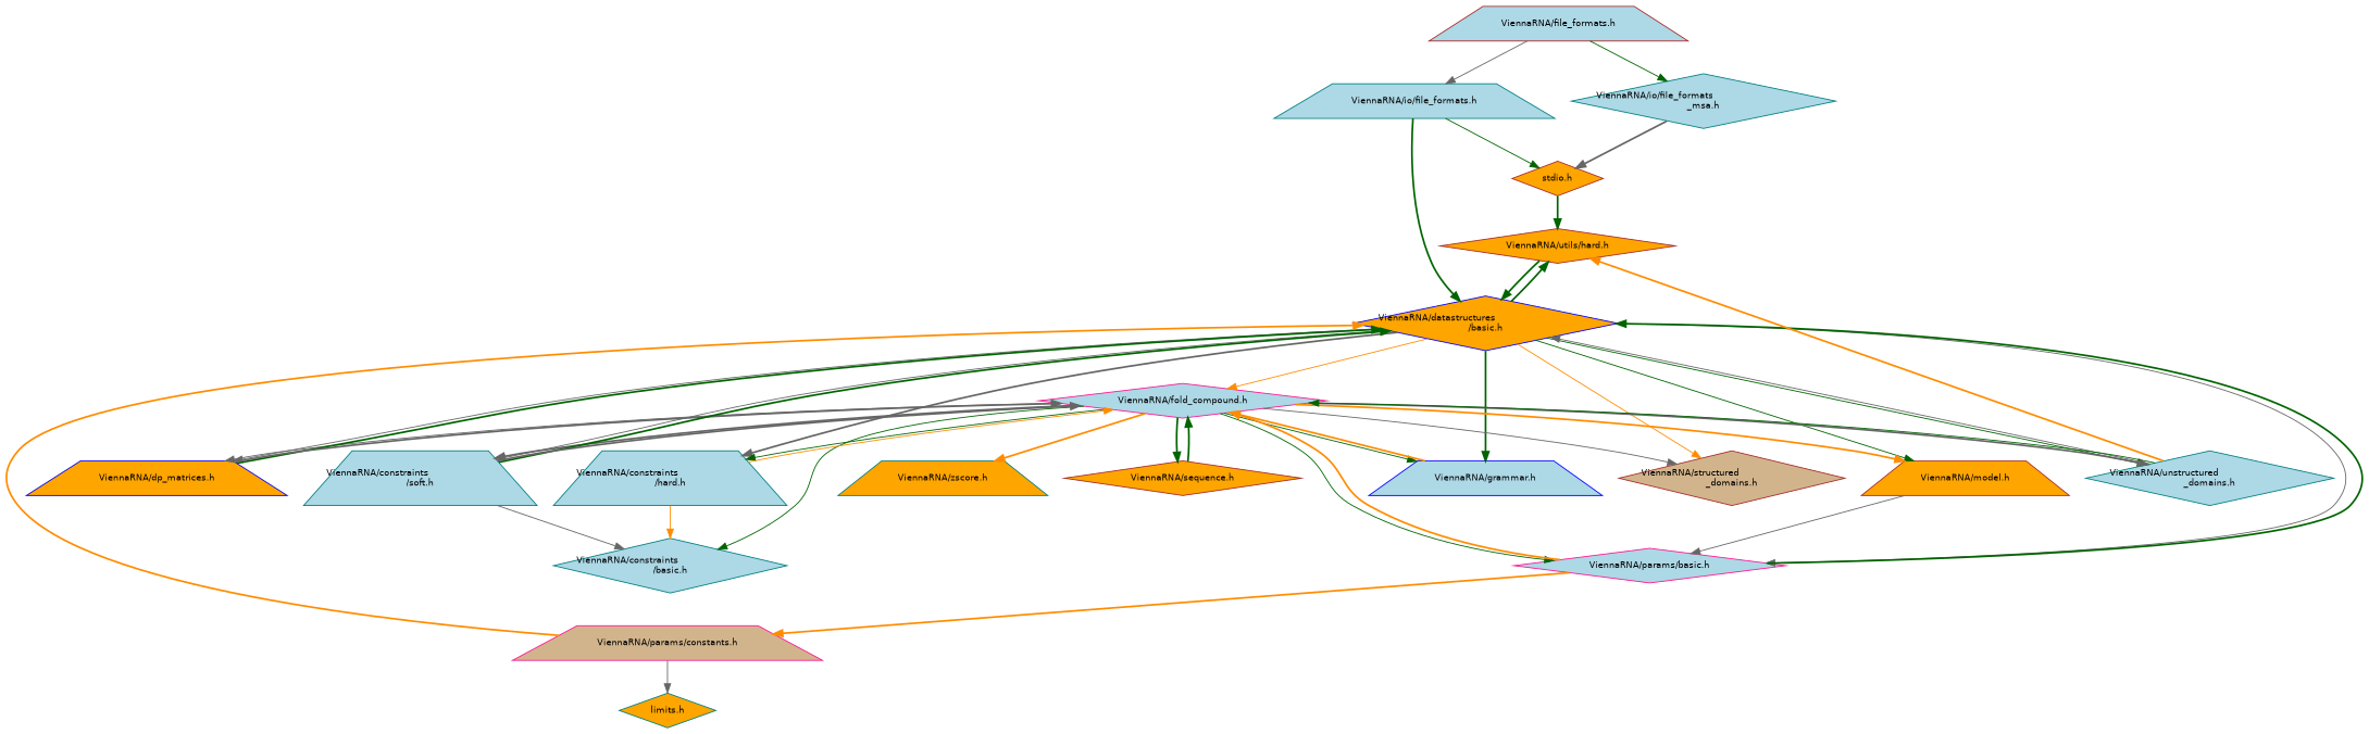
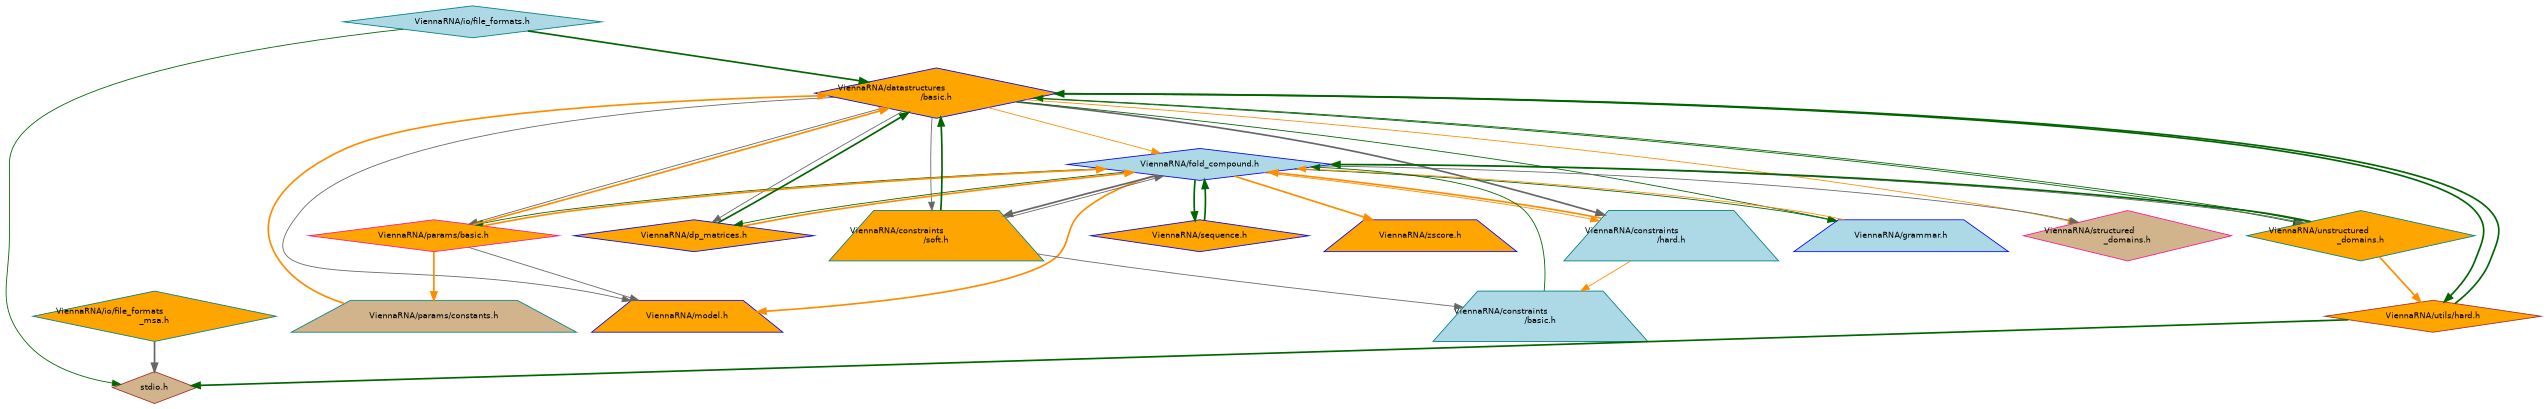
  digraph {
    node [color=teal fillcolor=lightblue fontname=Helvetica fontsize=10 shape=diamond style=filled]
    edge [color=darkgreen fontname=Helvetica fontsize=10 labelfontname=Helvetica labelfontsize=10 style=solid]
-   n1 [color=brown fontcolor=black height=0.2 label="ViennaRNA/file_formats.h" shape=trapezium width=0.4]
-   n2 [height=0.2 label="ViennaRNA/io/file_formats.h" shape=trapezium width=0.4]
-   n3 [height=0.2 label="ViennaRNA/io/file_formats\l_msa.h" width=0.4]
-   n4 [color=brown fillcolor=orange height=0.2 label="stdio.h" width=0.4]
+   n2 [height=0.2 label="ViennaRNA/io/file_formats.h" width=0.4]
+   n3 [fillcolor=orange height=0.2 label="ViennaRNA/io/file_formats\l_msa.h" width=0.4]
+   n4 [color=brown fillcolor=tan height=0.2 label="stdio.h" width=0.4]
    n5 [color=blue fillcolor=orange height=0.2 label="ViennaRNA/datastructures\l/basic.h" width=0.4]
-   n6 [color=deeppink height=0.2 label="ViennaRNA/fold_compound.h" width=0.4]
-   n7 [color=brown fillcolor=orange height=0.2 label="ViennaRNA/model.h" shape=trapezium width=0.4]
-   n8 [color=deeppink height=0.2 label="ViennaRNA/params/basic.h" width=0.4]
-   n9 [color=blue fillcolor=orange height=0.2 label="ViennaRNA/dp_matrices.h" shape=trapezium width=0.4]
+   n6 [color=blue height=0.2 label="ViennaRNA/fold_compound.h" width=0.4]
+   n7 [color=blue fillcolor=orange height=0.2 label="ViennaRNA/model.h" shape=trapezium width=0.4]
+   n8 [color=deeppink fillcolor=orange height=0.2 label="ViennaRNA/params/basic.h" width=0.4]
+   n9 [color=blue fillcolor=orange height=0.2 label="ViennaRNA/dp_matrices.h" width=0.4]
    n10 [height=0.2 label="ViennaRNA/constraints\l/hard.h" shape=trapezium width=0.4]
-   n11 [height=0.2 label="ViennaRNA/constraints\l/soft.h" shape=trapezium width=0.4]
+   n11 [fillcolor=orange height=0.2 label="ViennaRNA/constraints\l/soft.h" shape=trapezium width=0.4]
    n12 [color=blue height=0.2 label="ViennaRNA/grammar.h" shape=trapezium width=0.4]
-   n13 [color=brown fillcolor=tan height=0.2 label="ViennaRNA/structured\l_domains.h" width=0.4]
-   n14 [height=0.2 label="ViennaRNA/unstructured\l_domains.h" width=0.4]
+   n13 [color=deeppink fillcolor=tan height=0.2 label="ViennaRNA/structured\l_domains.h" width=0.4]
+   n14 [fillcolor=orange height=0.2 label="ViennaRNA/unstructured\l_domains.h" width=0.4]
    n15 [color=brown fillcolor=orange height=0.2 label="ViennaRNA/utils/hard.h" width=0.4]
-   n16 [color=deeppink fillcolor=tan height=0.2 label="ViennaRNA/params/constants.h" shape=trapezium width=0.4]
-   n17 [fillcolor=orange height=0.2 label="limits.h" width=0.4]
-   n18 [color=brown fillcolor=orange height=0.2 label="ViennaRNA/sequence.h" width=0.4]
-   n19 [fillcolor=orange height=0.2 label="ViennaRNA/zscore.h" shape=trapezium width=0.4]
-   n20 [height=0.2 label="ViennaRNA/constraints\l/basic.h" width=0.4]
-   n1 -> n2 [color=gray40]
-   n1 -> n3
+   n16 [fillcolor=tan height=0.2 label="ViennaRNA/params/constants.h" shape=trapezium width=0.4]
+   n18 [color=blue fillcolor=orange height=0.2 label="ViennaRNA/sequence.h" width=0.4]
+   n19 [color=blue fillcolor=orange height=0.2 label="ViennaRNA/zscore.h" shape=trapezium width=0.4]
+   n20 [height=0.2 label="ViennaRNA/constraints\l/basic.h" shape=trapezium width=0.4]
    n2 -> n4
    n2 -> n5 [style=bold]
    n3 -> n4 [color=gray40 style=bold]
    n5 -> n6 [color=darkorange]
-   n5 -> n7
+   n5 -> n7 [color=gray40]
    n5 -> n8 [color=gray40]
    n5 -> n9 [color=gray40]
    n5 -> n10 [color=gray40 style=bold]
    n5 -> n11 [color=gray40]
-   n5 -> n12 [style=bold]
+   n5 -> n12
    n5 -> n13 [color=darkorange]
    n5 -> n14
    n5 -> n15 [style=bold]
    n6 -> n7 [color=darkorange style=bold]
    n6 -> n8
-   n6 -> n9 [color=gray40]
-   n6 -> n10
+   n6 -> n9
+   n6 -> n10 [color=darkorange]
    n6 -> n11 [color=gray40 style=bold]
    n6 -> n12
    n6 -> n13 [color=gray40]
-   n6 -> n14 [color=gray40 style=bold]
+   n6 -> n14 [color=gray40]
    n6 -> n18 [style=bold]
    n6 -> n19 [color=darkorange style=bold]
-   n8 -> n5 [style=bold]
+   n8 -> n5 [color=darkorange style=bold]
    n8 -> n6 [color=darkorange style=bold]
-   n7 -> n8 [color=gray40]
+   n8 -> n7 [color=gray40]
    n8 -> n16 [color=darkorange style=bold]
    n9 -> n5 [style=bold]
-   n9 -> n6 [color=gray40 style=bold]
-   n10 -> n6 [color=darkorange]
+   n9 -> n6 [color=darkorange style=bold]
+   n10 -> n6 [color=darkorange style=bold]
    n10 -> n20 [color=darkorange]
    n11 -> n5 [style=bold]
-   n11 -> n6 [color=gray40 style=bold]
+   n11 -> n6 [color=gray40]
    n11 -> n20 [color=gray40]
-   n12 -> n6 [color=darkorange style=bold]
-   n14 -> n5 [color=gray40]
-   n14 -> n6
+   n12 -> n6 [color=darkorange]
+   n14 -> n5
+   n14 -> n6 [style=bold]
    n14 -> n15 [color=darkorange style=bold]
-   n4 -> n15 [style=bold]
+   n15 -> n4 [style=bold]
    n15 -> n5 [style=bold]
    n16 -> n5 [color=darkorange style=bold]
-   n16 -> n17 [color=gray40]
    n18 -> n6 [style=bold]
-   n6 -> n20
+   n20 -> n6
  }
